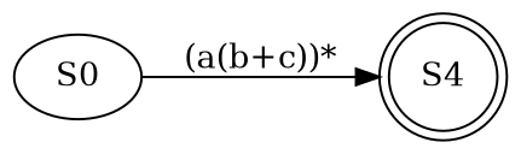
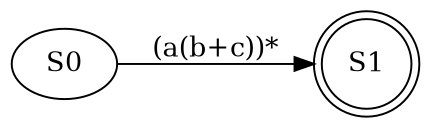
  digraph {
    rankdir=LR
    n1 [label=S0]
-   n2 [label=S4 shape=doublecircle]
+   n2 [label=S1 shape=doublecircle]
    n1 -> n2 [label="(a(b+c))*"]
  }
